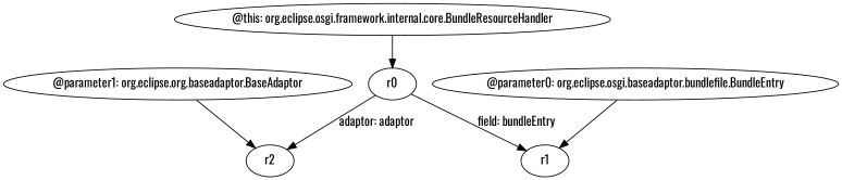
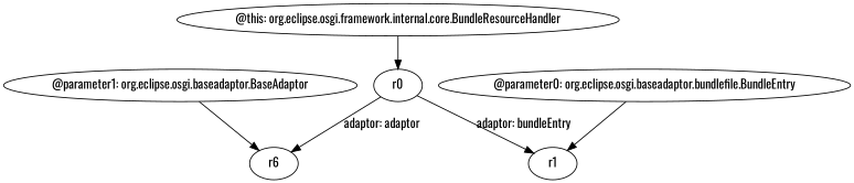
  digraph {
    fontname=Oswald
    node [fontname=Oswald]
    edge [fontname=Oswald]
    n1 [label=r0]
-   n2 [label=r2]
+   n2 [label=r6]
    n3 [label=r1]
    n4 [label="@this: org.eclipse.osgi.framework.internal.core.BundleResourceHandler"]
-   n5 [label="@parameter1: org.eclipse.org.baseadaptor.BaseAdaptor"]
+   n5 [label="@parameter1: org.eclipse.osgi.baseadaptor.BaseAdaptor"]
    n6 [label="@parameter0: org.eclipse.osgi.baseadaptor.bundlefile.BundleEntry"]
    n1 -> n2 [label="adaptor: adaptor"]
-   n1 -> n3 [label="field: bundleEntry"]
+   n1 -> n3 [label="adaptor: bundleEntry"]
    n4 -> n1
    n5 -> n2
    n6 -> n3
  }
